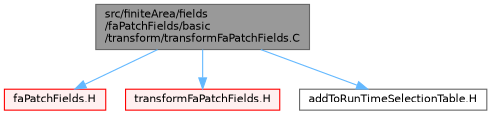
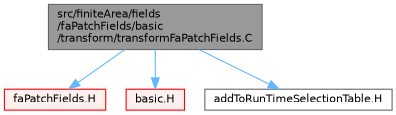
  digraph {
    node [color=red fillcolor="#FFF0F0" fontname=Helvetica fontsize=10 shape=box style=filled]
    edge [color=steelblue1 fontname=Helvetica fontsize=10 labelfontname=Helvetica labelfontsize=10 style=solid]
    n1 [color=gray40 fillcolor=grey60 fontcolor=black height=0.2 label="src/finiteArea/fields\l/faPatchFields/basic\l/transform/transformFaPatchFields.C" width=0.4]
    n2 [height=0.2 label="faPatchFields.H" width=0.4]
-   n3 [height=0.2 label="transformFaPatchFields.H" width=0.4]
+   n3 [height=0.2 label="basic.H" width=0.4]
    n4 [color=grey40 fillcolor=white height=0.2 label="addToRunTimeSelectionTable.H" width=0.4]
    n1 -> n2
    n1 -> n3
    n1 -> n4
  }
